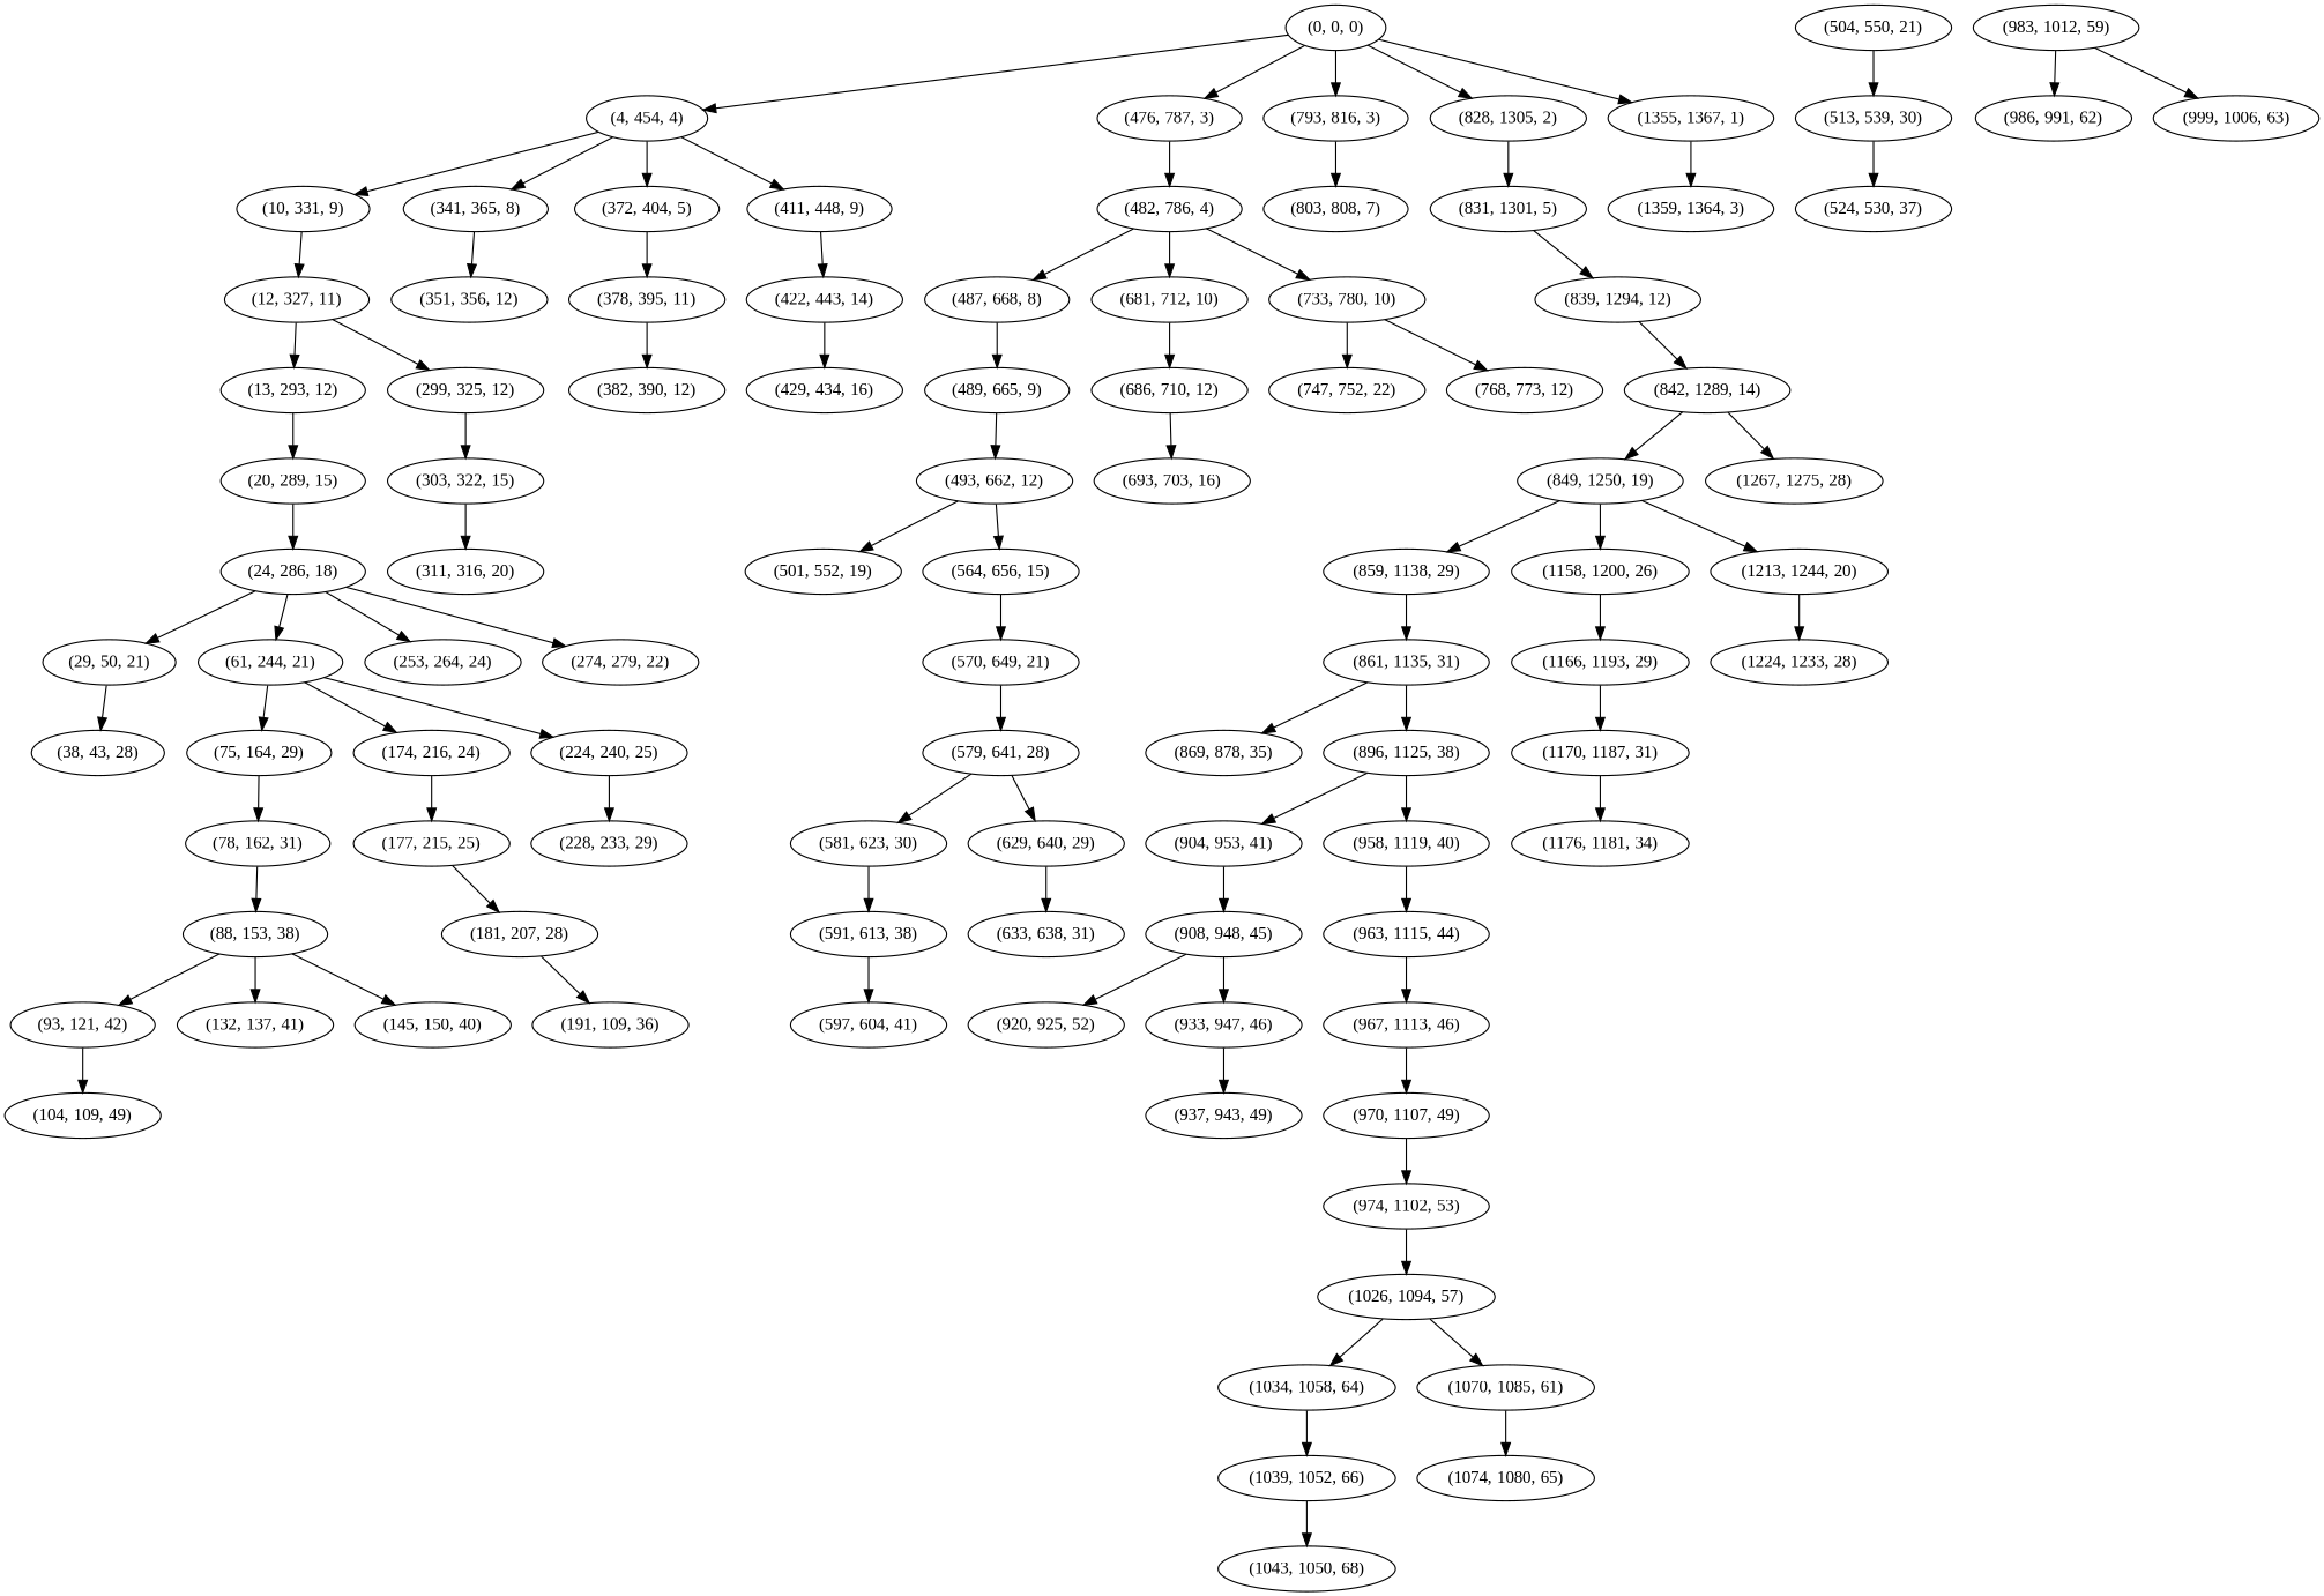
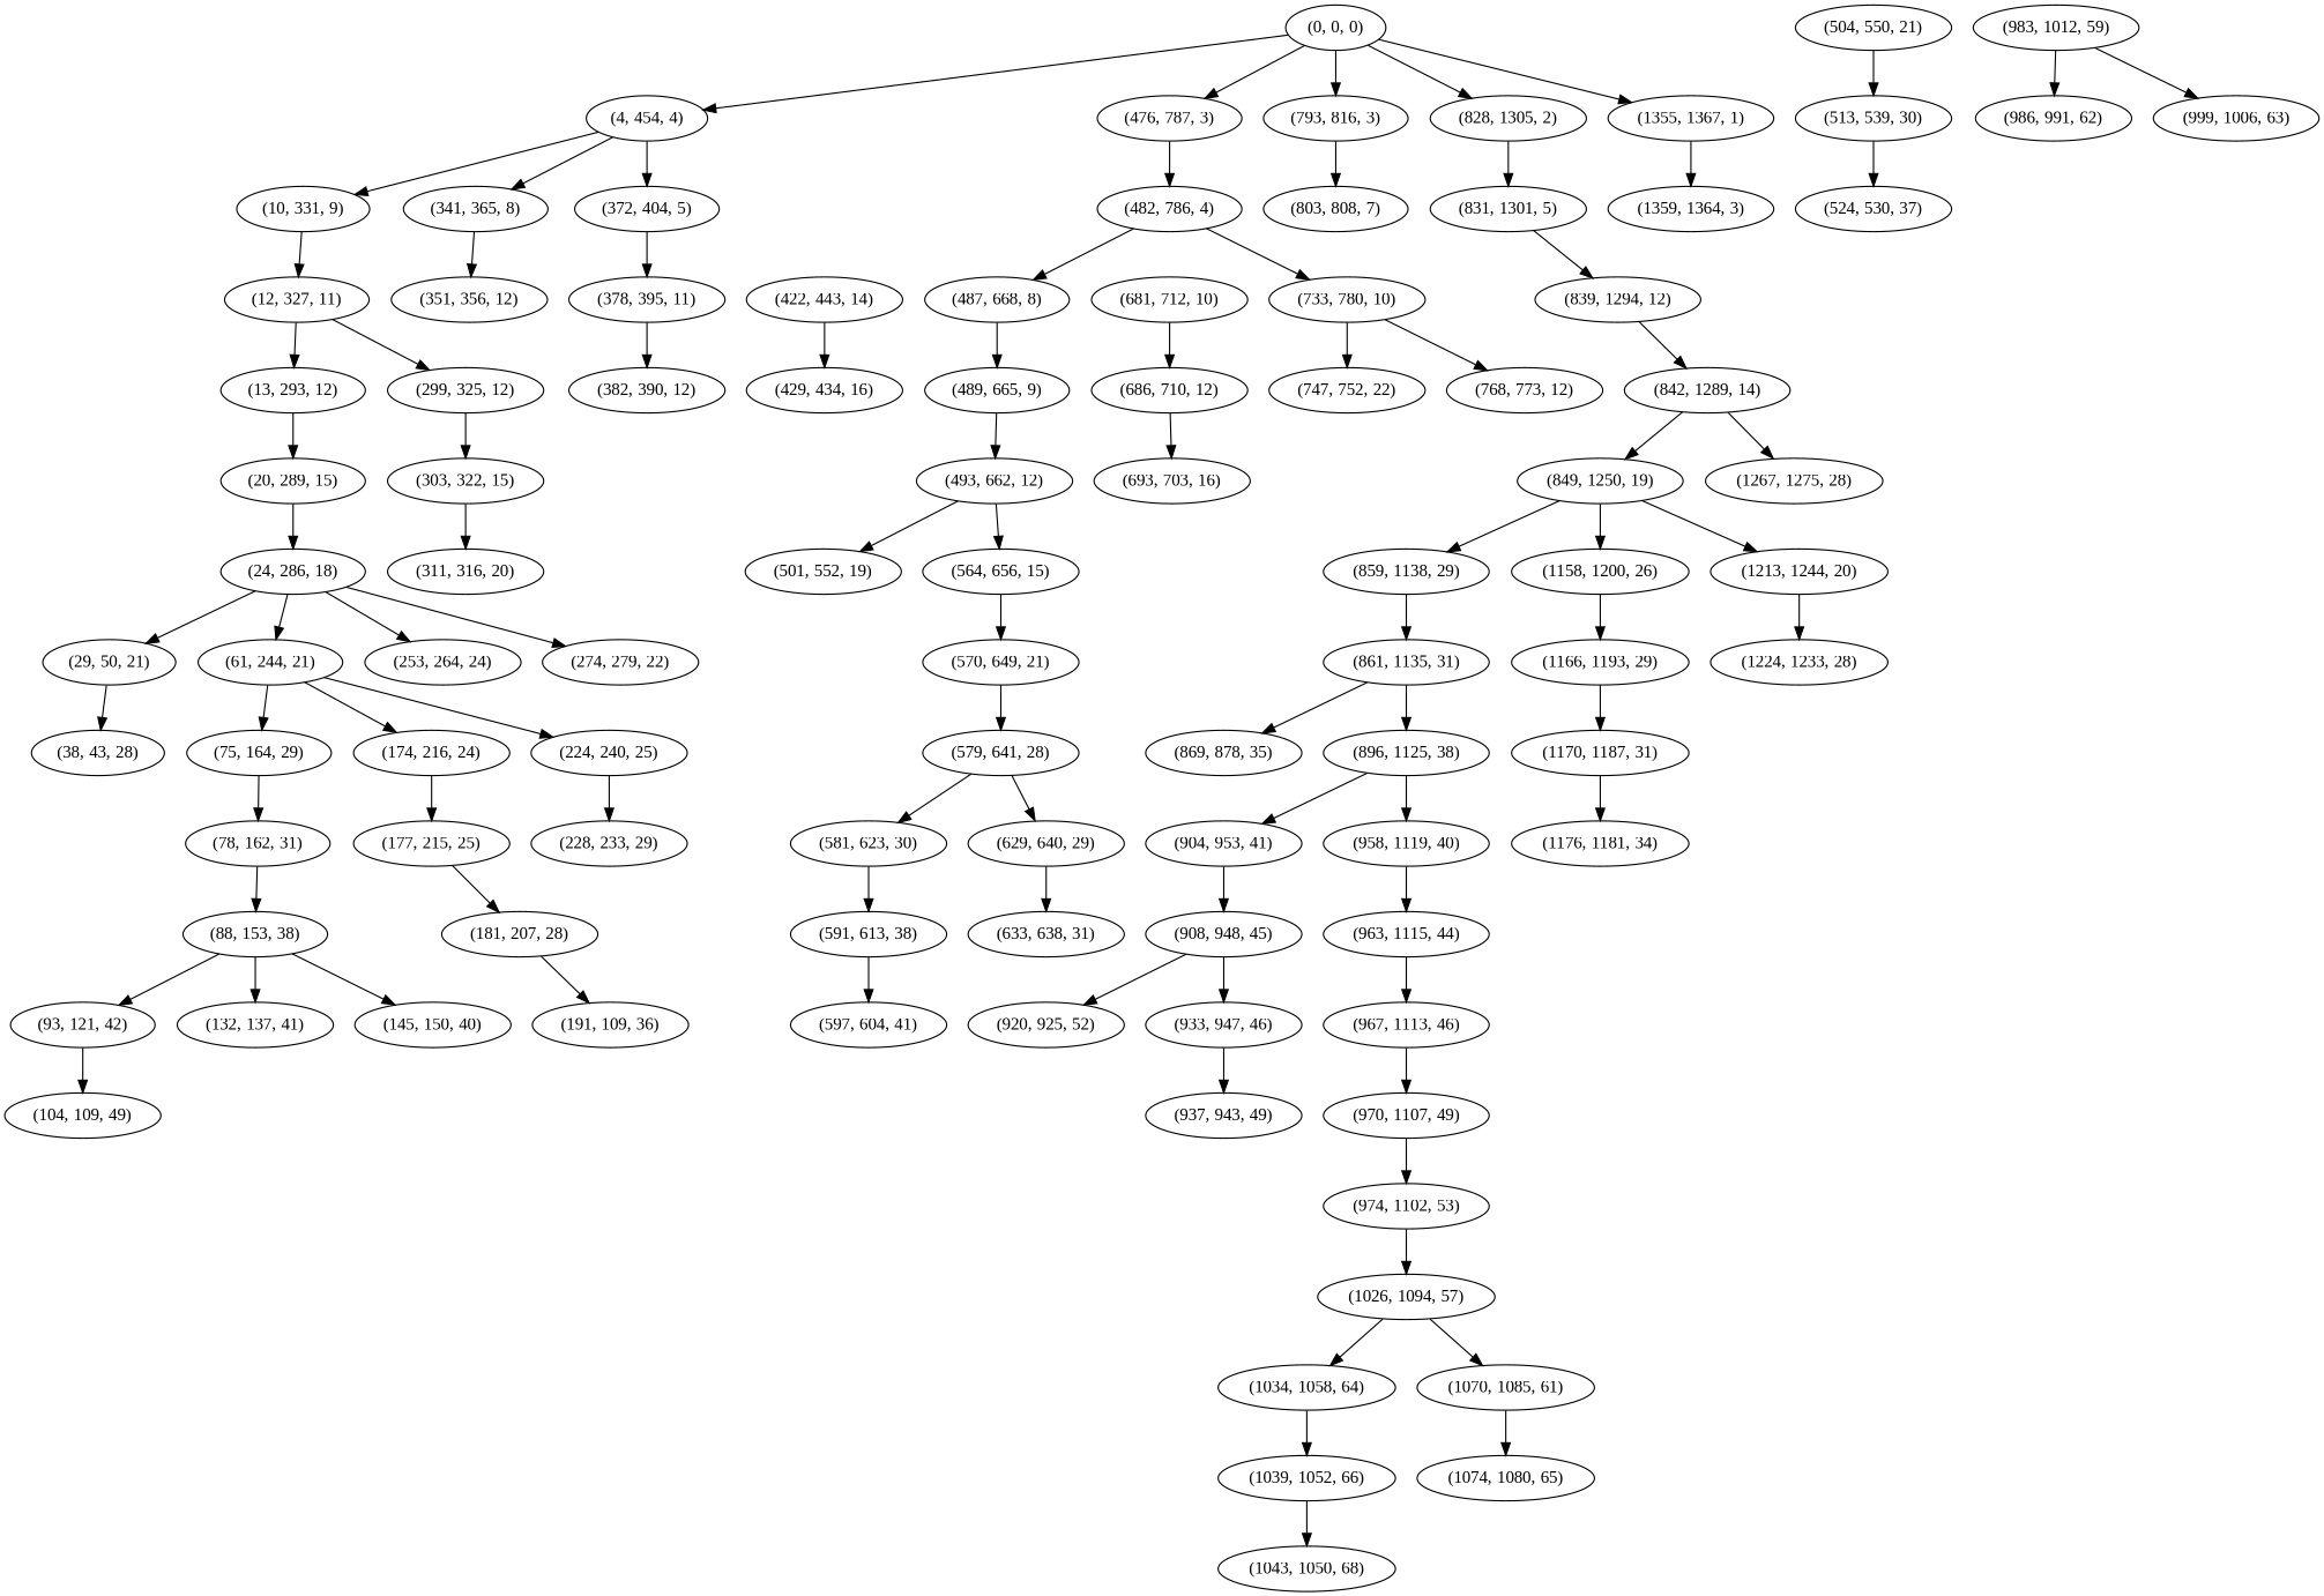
  digraph {
    fontname="Liberation Serif"
    node [fontname="Liberation Serif"]
    edge [fontname="Liberation Serif"]
    "(0, 0, 0)"
    "(4, 454, 4)"
    "(476, 787, 3)"
    "(793, 816, 3)"
    "(828, 1305, 2)"
    "(1355, 1367, 1)"
    "(10, 331, 9)"
    "(341, 365, 8)"
    "(372, 404, 5)"
-   "(411, 448, 9)"
    "(482, 786, 4)"
    "(803, 808, 7)"
    "(831, 1301, 5)"
    "(1359, 1364, 3)"
    "(12, 327, 11)"
    "(351, 356, 12)"
    "(378, 395, 11)"
    "(422, 443, 14)"
    "(13, 293, 12)"
    "(299, 325, 12)"
    "(20, 289, 15)"
    "(303, 322, 15)"
    "(24, 286, 18)"
    "(29, 50, 21)"
    "(61, 244, 21)"
    "(253, 264, 24)"
    "(274, 279, 22)"
    "(38, 43, 28)"
    "(75, 164, 29)"
    "(174, 216, 24)"
    "(224, 240, 25)"
    "(78, 162, 31)"
    "(177, 215, 25)"
    "(228, 233, 29)"
    "(88, 153, 38)"
    "(93, 121, 42)"
    "(132, 137, 41)"
    "(145, 150, 40)"
    "(104, 109, 49)"
    "(181, 207, 28)"
    n41 [label="(191, 109, 36)"]
    "(311, 316, 20)"
    "(382, 390, 12)"
    "(429, 434, 16)"
    "(487, 668, 8)"
    "(681, 712, 10)"
    "(733, 780, 10)"
    "(489, 665, 9)"
    "(686, 710, 12)"
    "(747, 752, 22)"
    "(768, 773, 12)"
    "(493, 662, 12)"
    "(501, 552, 19)"
    "(564, 656, 15)"
    "(570, 649, 21)"
    "(504, 550, 21)"
    "(513, 539, 30)"
    "(524, 530, 37)"
    "(579, 641, 28)"
    "(581, 623, 30)"
    "(629, 640, 29)"
    "(591, 613, 38)"
    "(633, 638, 31)"
    "(597, 604, 41)"
    "(693, 703, 16)"
    "(839, 1294, 12)"
    "(842, 1289, 14)"
    "(849, 1250, 19)"
    n69 [label="(1267, 1275, 28)"]
    "(859, 1138, 29)"
    "(1158, 1200, 26)"
    "(1213, 1244, 20)"
    "(861, 1135, 31)"
    "(1166, 1193, 29)"
    "(1224, 1233, 28)"
    "(869, 878, 35)"
    "(896, 1125, 38)"
    "(904, 953, 41)"
    "(958, 1119, 40)"
    "(908, 948, 45)"
    "(963, 1115, 44)"
    "(920, 925, 52)"
    "(933, 947, 46)"
    "(937, 943, 49)"
    "(967, 1113, 46)"
    "(970, 1107, 49)"
    "(974, 1102, 53)"
    "(1026, 1094, 57)"
    "(983, 1012, 59)"
    "(986, 991, 62)"
    "(999, 1006, 63)"
    "(1034, 1058, 64)"
    "(1070, 1085, 61)"
    "(1039, 1052, 66)"
    "(1074, 1080, 65)"
    "(1043, 1050, 68)"
    "(1170, 1187, 31)"
    "(1176, 1181, 34)"
    "(0, 0, 0)" -> "(4, 454, 4)"
    "(0, 0, 0)" -> "(476, 787, 3)"
    "(0, 0, 0)" -> "(793, 816, 3)"
    "(0, 0, 0)" -> "(828, 1305, 2)"
    "(0, 0, 0)" -> "(1355, 1367, 1)"
    "(4, 454, 4)" -> "(10, 331, 9)"
    "(4, 454, 4)" -> "(341, 365, 8)"
    "(4, 454, 4)" -> "(372, 404, 5)"
-   "(4, 454, 4)" -> "(411, 448, 9)"
    "(476, 787, 3)" -> "(482, 786, 4)"
    "(793, 816, 3)" -> "(803, 808, 7)"
    "(828, 1305, 2)" -> "(831, 1301, 5)"
    "(1355, 1367, 1)" -> "(1359, 1364, 3)"
    "(10, 331, 9)" -> "(12, 327, 11)"
    "(341, 365, 8)" -> "(351, 356, 12)"
    "(372, 404, 5)" -> "(378, 395, 11)"
-   "(411, 448, 9)" -> "(422, 443, 14)"
    "(482, 786, 4)" -> "(487, 668, 8)"
-   "(482, 786, 4)" -> "(681, 712, 10)"
    "(482, 786, 4)" -> "(733, 780, 10)"
    "(831, 1301, 5)" -> "(839, 1294, 12)"
    "(12, 327, 11)" -> "(13, 293, 12)"
    "(12, 327, 11)" -> "(299, 325, 12)"
    "(378, 395, 11)" -> "(382, 390, 12)"
    "(422, 443, 14)" -> "(429, 434, 16)"
    "(13, 293, 12)" -> "(20, 289, 15)"
    "(299, 325, 12)" -> "(303, 322, 15)"
    "(20, 289, 15)" -> "(24, 286, 18)"
    "(303, 322, 15)" -> "(311, 316, 20)"
    "(24, 286, 18)" -> "(29, 50, 21)"
    "(24, 286, 18)" -> "(61, 244, 21)"
    "(24, 286, 18)" -> "(253, 264, 24)"
    "(24, 286, 18)" -> "(274, 279, 22)"
    "(29, 50, 21)" -> "(38, 43, 28)"
    "(61, 244, 21)" -> "(75, 164, 29)"
    "(61, 244, 21)" -> "(174, 216, 24)"
    "(61, 244, 21)" -> "(224, 240, 25)"
    "(75, 164, 29)" -> "(78, 162, 31)"
    "(174, 216, 24)" -> "(177, 215, 25)"
    "(224, 240, 25)" -> "(228, 233, 29)"
    "(78, 162, 31)" -> "(88, 153, 38)"
    "(177, 215, 25)" -> "(181, 207, 28)"
    "(88, 153, 38)" -> "(93, 121, 42)"
    "(88, 153, 38)" -> "(132, 137, 41)"
    "(88, 153, 38)" -> "(145, 150, 40)"
    "(93, 121, 42)" -> "(104, 109, 49)"
    "(181, 207, 28)" -> n41
    "(487, 668, 8)" -> "(489, 665, 9)"
    "(681, 712, 10)" -> "(686, 710, 12)"
    "(733, 780, 10)" -> "(747, 752, 22)"
    "(733, 780, 10)" -> "(768, 773, 12)"
    "(489, 665, 9)" -> "(493, 662, 12)"
    "(686, 710, 12)" -> "(693, 703, 16)"
    "(493, 662, 12)" -> "(501, 552, 19)"
    "(493, 662, 12)" -> "(564, 656, 15)"
    "(564, 656, 15)" -> "(570, 649, 21)"
    "(570, 649, 21)" -> "(579, 641, 28)"
    "(504, 550, 21)" -> "(513, 539, 30)"
    "(513, 539, 30)" -> "(524, 530, 37)"
    "(579, 641, 28)" -> "(581, 623, 30)"
    "(579, 641, 28)" -> "(629, 640, 29)"
    "(581, 623, 30)" -> "(591, 613, 38)"
    "(629, 640, 29)" -> "(633, 638, 31)"
    "(591, 613, 38)" -> "(597, 604, 41)"
    "(839, 1294, 12)" -> "(842, 1289, 14)"
    "(842, 1289, 14)" -> "(849, 1250, 19)"
    "(842, 1289, 14)" -> n69
    "(849, 1250, 19)" -> "(859, 1138, 29)"
    "(849, 1250, 19)" -> "(1158, 1200, 26)"
    "(849, 1250, 19)" -> "(1213, 1244, 20)"
    "(859, 1138, 29)" -> "(861, 1135, 31)"
    "(1158, 1200, 26)" -> "(1166, 1193, 29)"
    "(1213, 1244, 20)" -> "(1224, 1233, 28)"
    "(861, 1135, 31)" -> "(869, 878, 35)"
    "(861, 1135, 31)" -> "(896, 1125, 38)"
    "(1166, 1193, 29)" -> "(1170, 1187, 31)"
    "(896, 1125, 38)" -> "(904, 953, 41)"
    "(896, 1125, 38)" -> "(958, 1119, 40)"
    "(904, 953, 41)" -> "(908, 948, 45)"
    "(958, 1119, 40)" -> "(963, 1115, 44)"
    "(908, 948, 45)" -> "(920, 925, 52)"
    "(908, 948, 45)" -> "(933, 947, 46)"
    "(963, 1115, 44)" -> "(967, 1113, 46)"
    "(933, 947, 46)" -> "(937, 943, 49)"
    "(967, 1113, 46)" -> "(970, 1107, 49)"
    "(970, 1107, 49)" -> "(974, 1102, 53)"
    "(974, 1102, 53)" -> "(1026, 1094, 57)"
    "(1026, 1094, 57)" -> "(1034, 1058, 64)"
    "(1026, 1094, 57)" -> "(1070, 1085, 61)"
    "(983, 1012, 59)" -> "(986, 991, 62)"
    "(983, 1012, 59)" -> "(999, 1006, 63)"
    "(1034, 1058, 64)" -> "(1039, 1052, 66)"
    "(1070, 1085, 61)" -> "(1074, 1080, 65)"
    "(1039, 1052, 66)" -> "(1043, 1050, 68)"
    "(1170, 1187, 31)" -> "(1176, 1181, 34)"
  }
